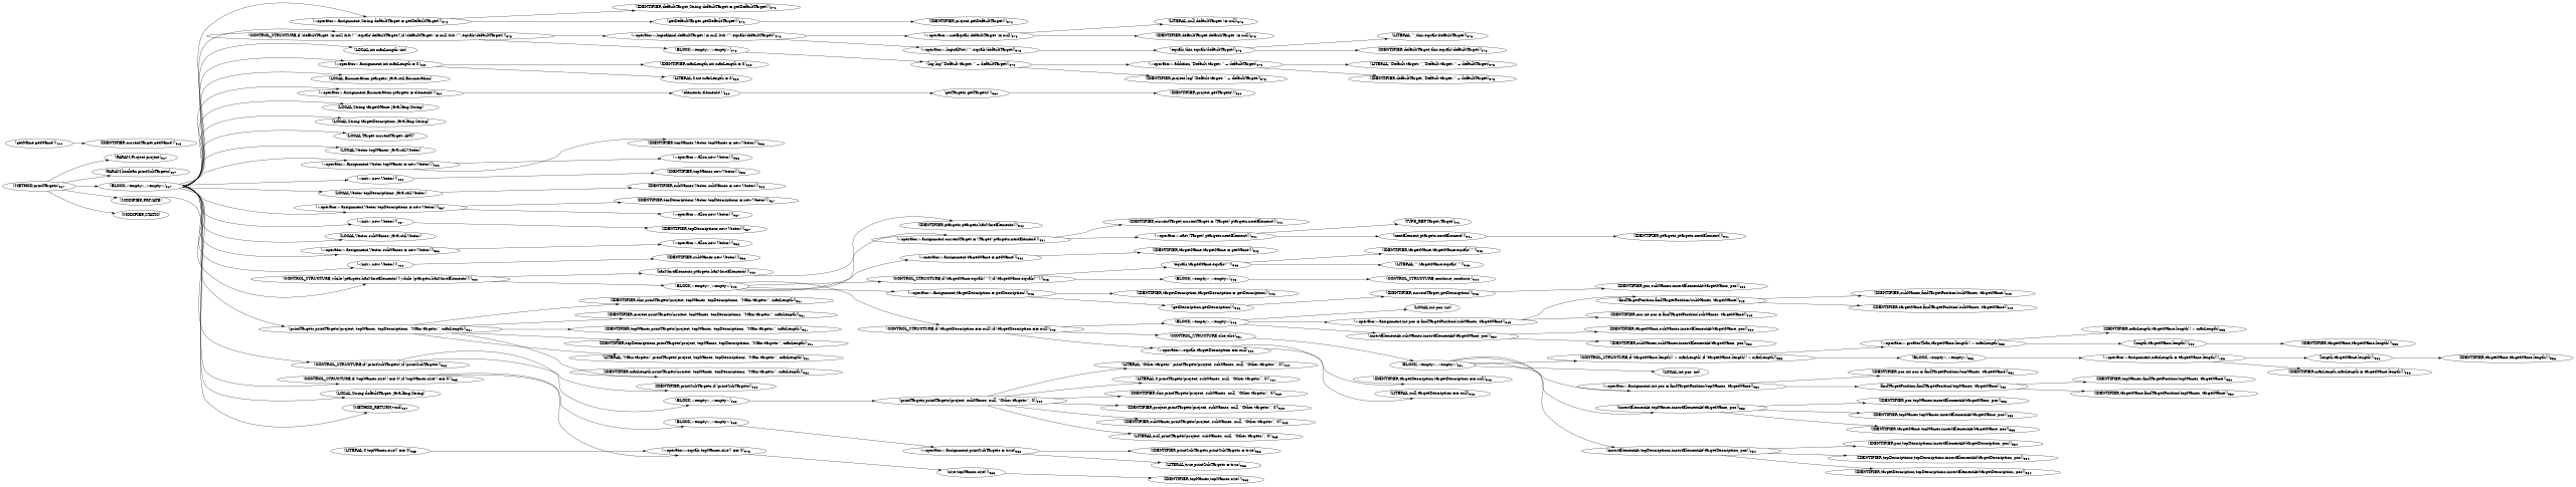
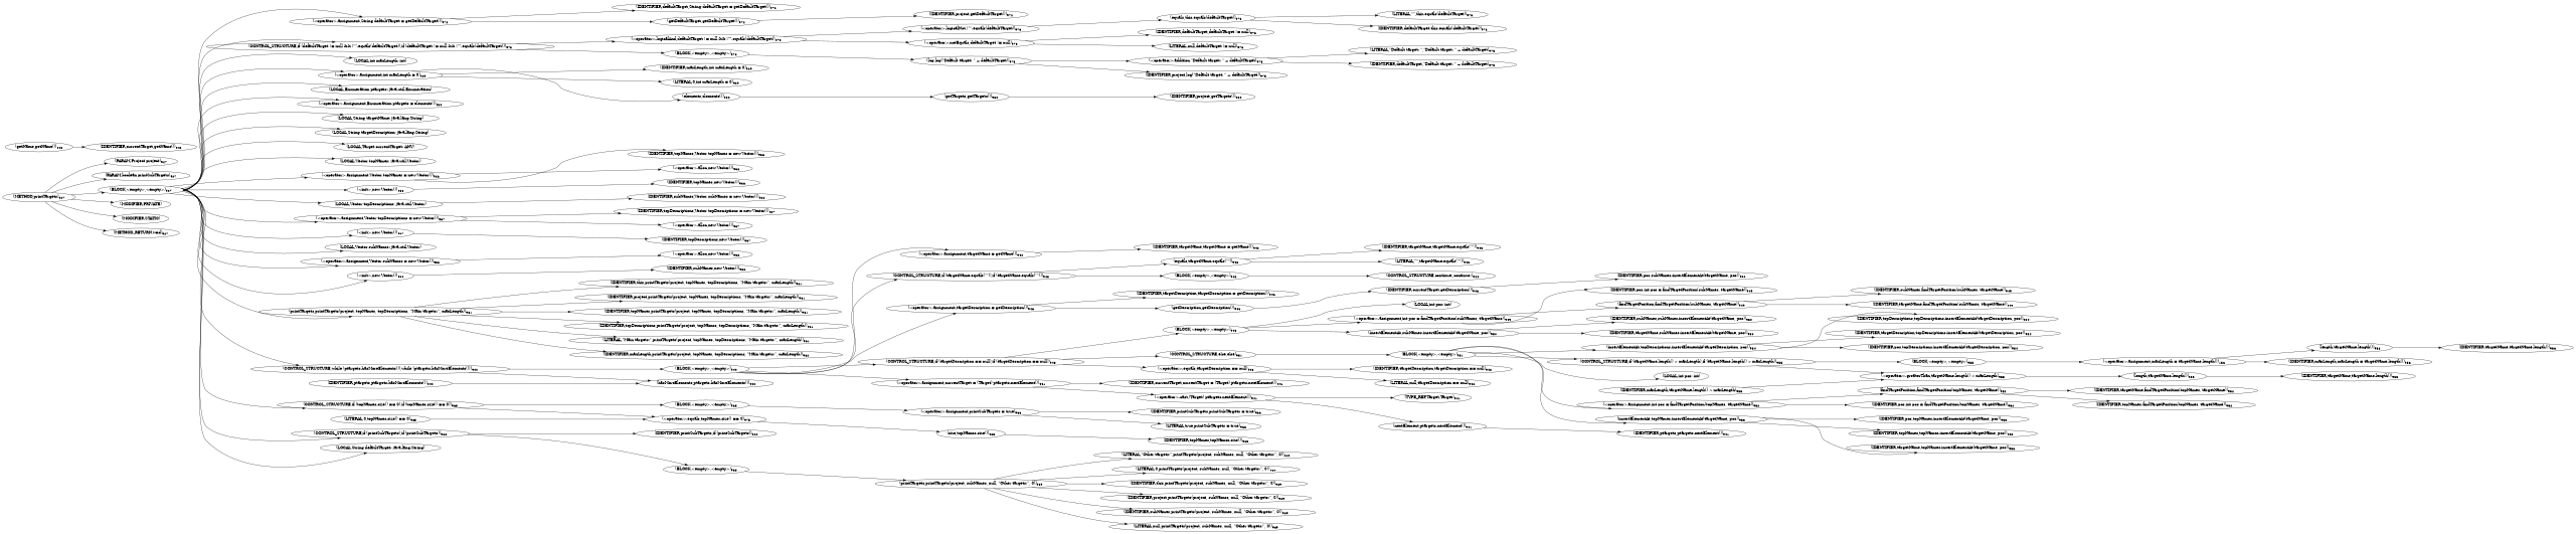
  digraph {
    rankdir=LR
    n1 [label=<(METHOD,printTargets)<SUB>927</SUB>>]
    n2 [label=<(PARAM,Project project)<SUB>927</SUB>>]
    n3 [label=<(PARAM,boolean printSubTargets)<SUB>927</SUB>>]
    n4 [label=<(BLOCK,&lt;empty&gt;,&lt;empty&gt;)<SUB>927</SUB>>]
    n5 [label=<(MODIFIER,PRIVATE)>]
    n6 [label=<(MODIFIER,STATIC)>]
    n7 [label=<(METHOD_RETURN,void)<SUB>927</SUB>>]
    n8 [label=<(LOCAL,int maxLength: int)>]
    n9 [label=<(&lt;operator&gt;.assignment,int maxLength = 0)<SUB>929</SUB>>]
    n10 [label=<(LOCAL,Enumeration ptargets: java.util.Enumeration)>]
    n11 [label=<(&lt;operator&gt;.assignment,Enumeration ptargets = elements())<SUB>930</SUB>>]
    n12 [label=<(LOCAL,String targetName: java.lang.String)>]
    n13 [label=<(LOCAL,String targetDescription: java.lang.String)>]
    n14 [label=<(LOCAL,Target currentTarget: ANY)>]
    n15 [label=<(LOCAL,Vector topNames: java.util.Vector)>]
    n16 [label=<(&lt;operator&gt;.assignment,Vector topNames = new Vector())<SUB>936</SUB>>]
    n17 [label=<(&lt;init&gt;,new Vector())<SUB>936</SUB>>]
    n18 [label=<(LOCAL,Vector topDescriptions: java.util.Vector)>]
    n19 [label=<(&lt;operator&gt;.assignment,Vector topDescriptions = new Vector())<SUB>937</SUB>>]
    n20 [label=<(&lt;init&gt;,new Vector())<SUB>937</SUB>>]
    n21 [label=<(LOCAL,Vector subNames: java.util.Vector)>]
    n22 [label=<(&lt;operator&gt;.assignment,Vector subNames = new Vector())<SUB>938</SUB>>]
    n23 [label=<(&lt;init&gt;,new Vector())<SUB>938</SUB>>]
    n24 [label=<(CONTROL_STRUCTURE,while (ptargets.hasMoreElements()),while (ptargets.hasMoreElements()))<SUB>940</SUB>>]
    n25 [label=<(printTargets,printTargets(project, topNames, topDescriptions, &quot;Main targets:&quot;, maxLength))<SUB>961</SUB>>]
    n26 [label=<(CONTROL_STRUCTURE,if (topNames.size() == 0),if (topNames.size() == 0))<SUB>965</SUB>>]
    n27 [label=<(CONTROL_STRUCTURE,if (printSubTargets),if (printSubTargets))<SUB>968</SUB>>]
    n28 [label=<(LOCAL,String defaultTarget: java.lang.String)>]
    n29 [label=<(&lt;operator&gt;.assignment,String defaultTarget = getDefaultTarget())<SUB>972</SUB>>]
    n30 [label=<(CONTROL_STRUCTURE,if (defaultTarget != null &amp;&amp; !&quot;&quot;.equals(defaultTarget)),if (defaultTarget != null &amp;&amp; !&quot;&quot;.equals(defaultTarget)))<SUB>973</SUB>>]
    n31 [label=<(IDENTIFIER,maxLength,int maxLength = 0)<SUB>929</SUB>>]
    n32 [label=<(LITERAL,0,int maxLength = 0)<SUB>929</SUB>>]
    n33 [label=<(elements,elements())<SUB>930</SUB>>]
    n34 [label=<(IDENTIFIER,topNames,Vector topNames = new Vector())<SUB>936</SUB>>]
    n35 [label=<(&lt;operator&gt;.alloc,new Vector())<SUB>936</SUB>>]
    n36 [label=<(IDENTIFIER,topNames,new Vector())<SUB>936</SUB>>]
    n37 [label=<(IDENTIFIER,subNames,Vector subNames = new Vector())<SUB>938</SUB>>]
    n38 [label=<(IDENTIFIER,topDescriptions,Vector topDescriptions = new Vector())<SUB>937</SUB>>]
    n39 [label=<(&lt;operator&gt;.alloc,new Vector())<SUB>937</SUB>>]
    n40 [label=<(IDENTIFIER,topDescriptions,new Vector())<SUB>937</SUB>>]
    n41 [label=<(&lt;operator&gt;.alloc,new Vector())<SUB>938</SUB>>]
    n42 [label=<(IDENTIFIER,subNames,new Vector())<SUB>938</SUB>>]
    n43 [label=<(hasMoreElements,ptargets.hasMoreElements())<SUB>940</SUB>>]
    n44 [label=<(BLOCK,&lt;empty&gt;,&lt;empty&gt;)<SUB>940</SUB>>]
    n45 [label=<(IDENTIFIER,this,printTargets(project, topNames, topDescriptions, &quot;Main targets:&quot;, maxLength))<SUB>961</SUB>>]
    n46 [label=<(IDENTIFIER,project,printTargets(project, topNames, topDescriptions, &quot;Main targets:&quot;, maxLength))<SUB>961</SUB>>]
    n47 [label=<(IDENTIFIER,topNames,printTargets(project, topNames, topDescriptions, &quot;Main targets:&quot;, maxLength))<SUB>961</SUB>>]
    n48 [label=<(IDENTIFIER,topDescriptions,printTargets(project, topNames, topDescriptions, &quot;Main targets:&quot;, maxLength))<SUB>961</SUB>>]
    n49 [label=<(LITERAL,&quot;Main targets:&quot;,printTargets(project, topNames, topDescriptions, &quot;Main targets:&quot;, maxLength))<SUB>961</SUB>>]
    n50 [label=<(IDENTIFIER,maxLength,printTargets(project, topNames, topDescriptions, &quot;Main targets:&quot;, maxLength))<SUB>962</SUB>>]
    n51 [label=<(&lt;operator&gt;.equals,topNames.size() == 0)<SUB>975</SUB>>]
    n52 [label=<(BLOCK,&lt;empty&gt;,&lt;empty&gt;)<SUB>965</SUB>>]
    n53 [label=<(IDENTIFIER,printSubTargets,if (printSubTargets))<SUB>968</SUB>>]
    n54 [label=<(BLOCK,&lt;empty&gt;,&lt;empty&gt;)<SUB>968</SUB>>]
    n55 [label=<(IDENTIFIER,defaultTarget,String defaultTarget = getDefaultTarget())<SUB>972</SUB>>]
    n56 [label=<(getDefaultTarget,getDefaultTarget())<SUB>972</SUB>>]
    n57 [label=<(&lt;operator&gt;.logicalAnd,defaultTarget != null &amp;&amp; !&quot;&quot;.equals(defaultTarget))<SUB>973</SUB>>]
    n58 [label=<(BLOCK,&lt;empty&gt;,&lt;empty&gt;)<SUB>973</SUB>>]
    n59 [label=<(getTargets,getTargets())<SUB>930</SUB>>]
    n60 [label=<(IDENTIFIER,project,getTargets())<SUB>930</SUB>>]
    n61 [label=<(IDENTIFIER,ptargets,ptargets.hasMoreElements())<SUB>940</SUB>>]
    n62 [label=<(&lt;operator&gt;.assignment,currentTarget = (Target) ptargets.nextElement())<SUB>941</SUB>>]
    n63 [label=<(&lt;operator&gt;.assignment,targetName = getName())<SUB>942</SUB>>]
    n64 [label=<(CONTROL_STRUCTURE,if (targetName.equals(&quot;&quot;)),if (targetName.equals(&quot;&quot;)))<SUB>943</SUB>>]
    n65 [label=<(&lt;operator&gt;.assignment,targetDescription = getDescription())<SUB>946</SUB>>]
    n66 [label=<(CONTROL_STRUCTURE,if (targetDescription == null),if (targetDescription == null))<SUB>948</SUB>>]
    n67 [label=<(IDENTIFIER,currentTarget,currentTarget = (Target) ptargets.nextElement())<SUB>941</SUB>>]
    n68 [label=<(&lt;operator&gt;.cast,(Target) ptargets.nextElement())<SUB>941</SUB>>]
    n69 [label=<(IDENTIFIER,targetName,targetName = getName())<SUB>942</SUB>>]
    n70 [label=<(equals,targetName.equals(&quot;&quot;))<SUB>943</SUB>>]
    n71 [label=<(BLOCK,&lt;empty&gt;,&lt;empty&gt;)<SUB>943</SUB>>]
    n72 [label=<(IDENTIFIER,targetDescription,targetDescription = getDescription())<SUB>946</SUB>>]
    n73 [label=<(getDescription,getDescription())<SUB>946</SUB>>]
    n74 [label=<(&lt;operator&gt;.equals,targetDescription == null)<SUB>948</SUB>>]
    n75 [label=<(BLOCK,&lt;empty&gt;,&lt;empty&gt;)<SUB>948</SUB>>]
    n76 [label=<(CONTROL_STRUCTURE,else,else)<SUB>951</SUB>>]
    n77 [label=<(TYPE_REF,Target,Target)<SUB>941</SUB>>]
    n78 [label=<(nextElement,ptargets.nextElement())<SUB>941</SUB>>]
    n79 [label=<(IDENTIFIER,ptargets,ptargets.nextElement())<SUB>941</SUB>>]
    n80 [label=<(getName,getName())<SUB>942</SUB>>]
    n81 [label=<(IDENTIFIER,currentTarget,getName())<SUB>942</SUB>>]
    n82 [label=<(IDENTIFIER,targetName,targetName.equals(&quot;&quot;))<SUB>943</SUB>>]
    n83 [label=<(LITERAL,&quot;&quot;,targetName.equals(&quot;&quot;))<SUB>943</SUB>>]
    n84 [label=<(CONTROL_STRUCTURE,continue;,continue;)<SUB>944</SUB>>]
    n85 [label=<(IDENTIFIER,currentTarget,getDescription())<SUB>946</SUB>>]
    n86 [label=<(IDENTIFIER,pos,subNames.insertElementAt(targetName, pos))<SUB>950</SUB>>]
    n87 [label=<(IDENTIFIER,targetDescription,targetDescription == null)<SUB>948</SUB>>]
    n88 [label=<(LITERAL,null,targetDescription == null)<SUB>948</SUB>>]
    n89 [label=<(LOCAL,int pos: int)>]
    n90 [label=<(&lt;operator&gt;.assignment,int pos = findTargetPosition(subNames, targetName))<SUB>949</SUB>>]
    n91 [label=<(insertElementAt,subNames.insertElementAt(targetName, pos))<SUB>950</SUB>>]
    n92 [label=<(BLOCK,&lt;empty&gt;,&lt;empty&gt;)<SUB>951</SUB>>]
    n93 [label=<(IDENTIFIER,pos,int pos = findTargetPosition(subNames, targetName))<SUB>949</SUB>>]
    n94 [label=<(findTargetPosition,findTargetPosition(subNames, targetName))<SUB>949</SUB>>]
    n95 [label=<(IDENTIFIER,subNames,subNames.insertElementAt(targetName, pos))<SUB>950</SUB>>]
    n96 [label=<(IDENTIFIER,targetName,subNames.insertElementAt(targetName, pos))<SUB>950</SUB>>]
    n97 [label=<(IDENTIFIER,subNames,findTargetPosition(subNames, targetName))<SUB>949</SUB>>]
    n98 [label=<(IDENTIFIER,targetName,findTargetPosition(subNames, targetName))<SUB>949</SUB>>]
    n99 [label=<(LOCAL,int pos: int)>]
    n100 [label=<(&lt;operator&gt;.assignment,int pos = findTargetPosition(topNames, targetName))<SUB>952</SUB>>]
    n101 [label=<(insertElementAt,topNames.insertElementAt(targetName, pos))<SUB>953</SUB>>]
    n102 [label=<(insertElementAt,topDescriptions.insertElementAt(targetDescription, pos))<SUB>954</SUB>>]
    n103 [label=<(CONTROL_STRUCTURE,if (targetName.length() &gt; maxLength),if (targetName.length() &gt; maxLength))<SUB>955</SUB>>]
    n104 [label=<(IDENTIFIER,pos,int pos = findTargetPosition(topNames, targetName))<SUB>952</SUB>>]
    n105 [label=<(findTargetPosition,findTargetPosition(topNames, targetName))<SUB>952</SUB>>]
    n106 [label=<(IDENTIFIER,topNames,topNames.insertElementAt(targetName, pos))<SUB>953</SUB>>]
    n107 [label=<(IDENTIFIER,targetName,topNames.insertElementAt(targetName, pos))<SUB>953</SUB>>]
    n108 [label=<(IDENTIFIER,pos,topNames.insertElementAt(targetName, pos))<SUB>953</SUB>>]
    n109 [label=<(IDENTIFIER,topDescriptions,topDescriptions.insertElementAt(targetDescription, pos))<SUB>954</SUB>>]
    n110 [label=<(IDENTIFIER,targetDescription,topDescriptions.insertElementAt(targetDescription, pos))<SUB>954</SUB>>]
    n111 [label=<(IDENTIFIER,pos,topDescriptions.insertElementAt(targetDescription, pos))<SUB>954</SUB>>]
    n112 [label=<(&lt;operator&gt;.greaterThan,targetName.length() &gt; maxLength)<SUB>955</SUB>>]
    n113 [label=<(BLOCK,&lt;empty&gt;,&lt;empty&gt;)<SUB>955</SUB>>]
    n114 [label=<(IDENTIFIER,topNames,findTargetPosition(topNames, targetName))<SUB>952</SUB>>]
    n115 [label=<(IDENTIFIER,targetName,findTargetPosition(topNames, targetName))<SUB>952</SUB>>]
    n116 [label=<(length,targetName.length())<SUB>955</SUB>>]
    n117 [label=<(IDENTIFIER,maxLength,targetName.length() &gt; maxLength)<SUB>955</SUB>>]
    n118 [label=<(&lt;operator&gt;.assignment,maxLength = targetName.length())<SUB>156</SUB>>]
    n119 [label=<(IDENTIFIER,targetName,targetName.length())<SUB>955</SUB>>]
    n120 [label=<(IDENTIFIER,maxLength,maxLength = targetName.length())<SUB>956</SUB>>]
    n121 [label=<(length,targetName.length())<SUB>956</SUB>>]
    n122 [label=<(IDENTIFIER,targetName,targetName.length())<SUB>956</SUB>>]
    n123 [label=<(size,topNames.size())<SUB>965</SUB>>]
    n124 [label=<(&lt;operator&gt;.assignment,printSubTargets = true)<SUB>966</SUB>>]
    n125 [label=<(IDENTIFIER,topNames,topNames.size())<SUB>965</SUB>>]
    n126 [label=<(LITERAL,0,topNames.size() == 0)<SUB>965</SUB>>]
    n127 [label=<(IDENTIFIER,printSubTargets,printSubTargets = true)<SUB>966</SUB>>]
    n128 [label=<(LITERAL,true,printSubTargets = true)<SUB>966</SUB>>]
    n129 [label=<(printTargets,printTargets(project, subNames, null, &quot;Other targets:&quot;, 0))<SUB>969</SUB>>]
    n130 [label=<(IDENTIFIER,this,printTargets(project, subNames, null, &quot;Other targets:&quot;, 0))<SUB>969</SUB>>]
    n131 [label=<(IDENTIFIER,project,printTargets(project, subNames, null, &quot;Other targets:&quot;, 0))<SUB>969</SUB>>]
    n132 [label=<(IDENTIFIER,subNames,printTargets(project, subNames, null, &quot;Other targets:&quot;, 0))<SUB>969</SUB>>]
    n133 [label=<(LITERAL,null,printTargets(project, subNames, null, &quot;Other targets:&quot;, 0))<SUB>969</SUB>>]
    n134 [label=<(LITERAL,&quot;Other targets:&quot;,printTargets(project, subNames, null, &quot;Other targets:&quot;, 0))<SUB>969</SUB>>]
    n135 [label=<(LITERAL,0,printTargets(project, subNames, null, &quot;Other targets:&quot;, 0))<SUB>969</SUB>>]
    n136 [label=<(IDENTIFIER,project,getDefaultTarget())<SUB>972</SUB>>]
    n137 [label=<(&lt;operator&gt;.notEquals,defaultTarget != null)<SUB>973</SUB>>]
    n138 [label=<(&lt;operator&gt;.logicalNot,!&quot;&quot;.equals(defaultTarget))<SUB>973</SUB>>]
    n139 [label=<(log,log(&quot;Default target: &quot; + defaultTarget))<SUB>975</SUB>>]
    n140 [label=<(IDENTIFIER,defaultTarget,defaultTarget != null)<SUB>973</SUB>>]
    n141 [label=<(LITERAL,null,defaultTarget != null)<SUB>973</SUB>>]
    n142 [label=<(equals,this.equals(defaultTarget))<SUB>973</SUB>>]
    n143 [label=<(LITERAL,&quot;&quot;,this.equals(defaultTarget))<SUB>973</SUB>>]
    n144 [label=<(IDENTIFIER,defaultTarget,this.equals(defaultTarget))<SUB>973</SUB>>]
    n145 [label=<(IDENTIFIER,project,log(&quot;Default target: &quot; + defaultTarget))<SUB>975</SUB>>]
    n146 [label=<(&lt;operator&gt;.addition,&quot;Default target: &quot; + defaultTarget)<SUB>975</SUB>>]
    n147 [label=<(LITERAL,&quot;Default target: &quot;,&quot;Default target: &quot; + defaultTarget)<SUB>975</SUB>>]
    n148 [label=<(IDENTIFIER,defaultTarget,&quot;Default target: &quot; + defaultTarget)<SUB>975</SUB>>]
    n1 -> n2
    n1 -> n3
    n1 -> n4
    n1 -> n5
    n1 -> n6
-   n5 -> n7
+   n1 -> n7
    n4 -> n8
    n4 -> n9
    n4 -> n10
    n4 -> n11
    n4 -> n12
    n4 -> n13
    n4 -> n14
    n4 -> n15
    n4 -> n16
    n4 -> n17
    n4 -> n18
    n4 -> n19
    n4 -> n20
    n4 -> n21
    n4 -> n22
    n4 -> n23
    n4 -> n24
    n4 -> n25
    n4 -> n26
    n4 -> n27
    n4 -> n28
    n4 -> n29
    n4 -> n30
    n9 -> n31
    n9 -> n32
-   n11 -> n33
+   n9 -> n33
    n16 -> n34
    n16 -> n35
    n17 -> n36
    n18 -> n37
    n19 -> n38
    n19 -> n39
    n20 -> n40
    n22 -> n41
    n23 -> n42
    n24 -> n43
    n24 -> n44
    n25 -> n45
    n25 -> n46
    n25 -> n47
    n25 -> n48
    n25 -> n49
    n25 -> n50
    n26 -> n51
    n26 -> n52
    n27 -> n53
    n27 -> n54
    n29 -> n55
    n29 -> n56
    n30 -> n57
    n30 -> n58
    n33 -> n59
-   n43 -> n61
+   n61 -> n43
    n44 -> n62
    n44 -> n63
    n44 -> n64
    n44 -> n65
    n44 -> n66
    n51 -> n123
    n52 -> n124
    n54 -> n129
    n56 -> n136
    n57 -> n137
    n57 -> n138
    n58 -> n139
    n59 -> n60
    n62 -> n67
    n62 -> n68
    n63 -> n69
    n64 -> n70
    n64 -> n71
    n65 -> n72
    n65 -> n73
    n66 -> n74
    n66 -> n75
    n66 -> n76
    n68 -> n77
    n68 -> n78
    n70 -> n82
    n70 -> n83
    n71 -> n84
    n73 -> n85
    n74 -> n87
    n74 -> n88
    n75 -> n89
    n75 -> n90
    n75 -> n91
    n76 -> n92
    n78 -> n79
    n80 -> n81
    n85 -> n86
    n90 -> n93
    n90 -> n94
    n91 -> n95
    n91 -> n96
    n92 -> n99
    n92 -> n100
    n92 -> n101
    n92 -> n102
    n92 -> n103
    n94 -> n97
    n94 -> n98
    n100 -> n104
    n100 -> n105
    n101 -> n106
    n101 -> n107
    n101 -> n108
    n102 -> n109
    n102 -> n110
    n102 -> n111
    n103 -> n112
    n103 -> n113
    n105 -> n114
    n105 -> n115
    n112 -> n116
-   n112 -> n117
+   n117 -> n112
    n113 -> n118
    n116 -> n119
    n118 -> n120
    n118 -> n121
    n121 -> n122
    n123 -> n125
    n124 -> n127
    n124 -> n128
    n126 -> n51
    n129 -> n130
    n129 -> n131
    n129 -> n132
    n129 -> n133
    n129 -> n134
    n129 -> n135
    n137 -> n140
    n137 -> n141
    n138 -> n142
    n139 -> n145
    n139 -> n146
    n142 -> n143
    n142 -> n144
    n146 -> n147
    n146 -> n148
  }
